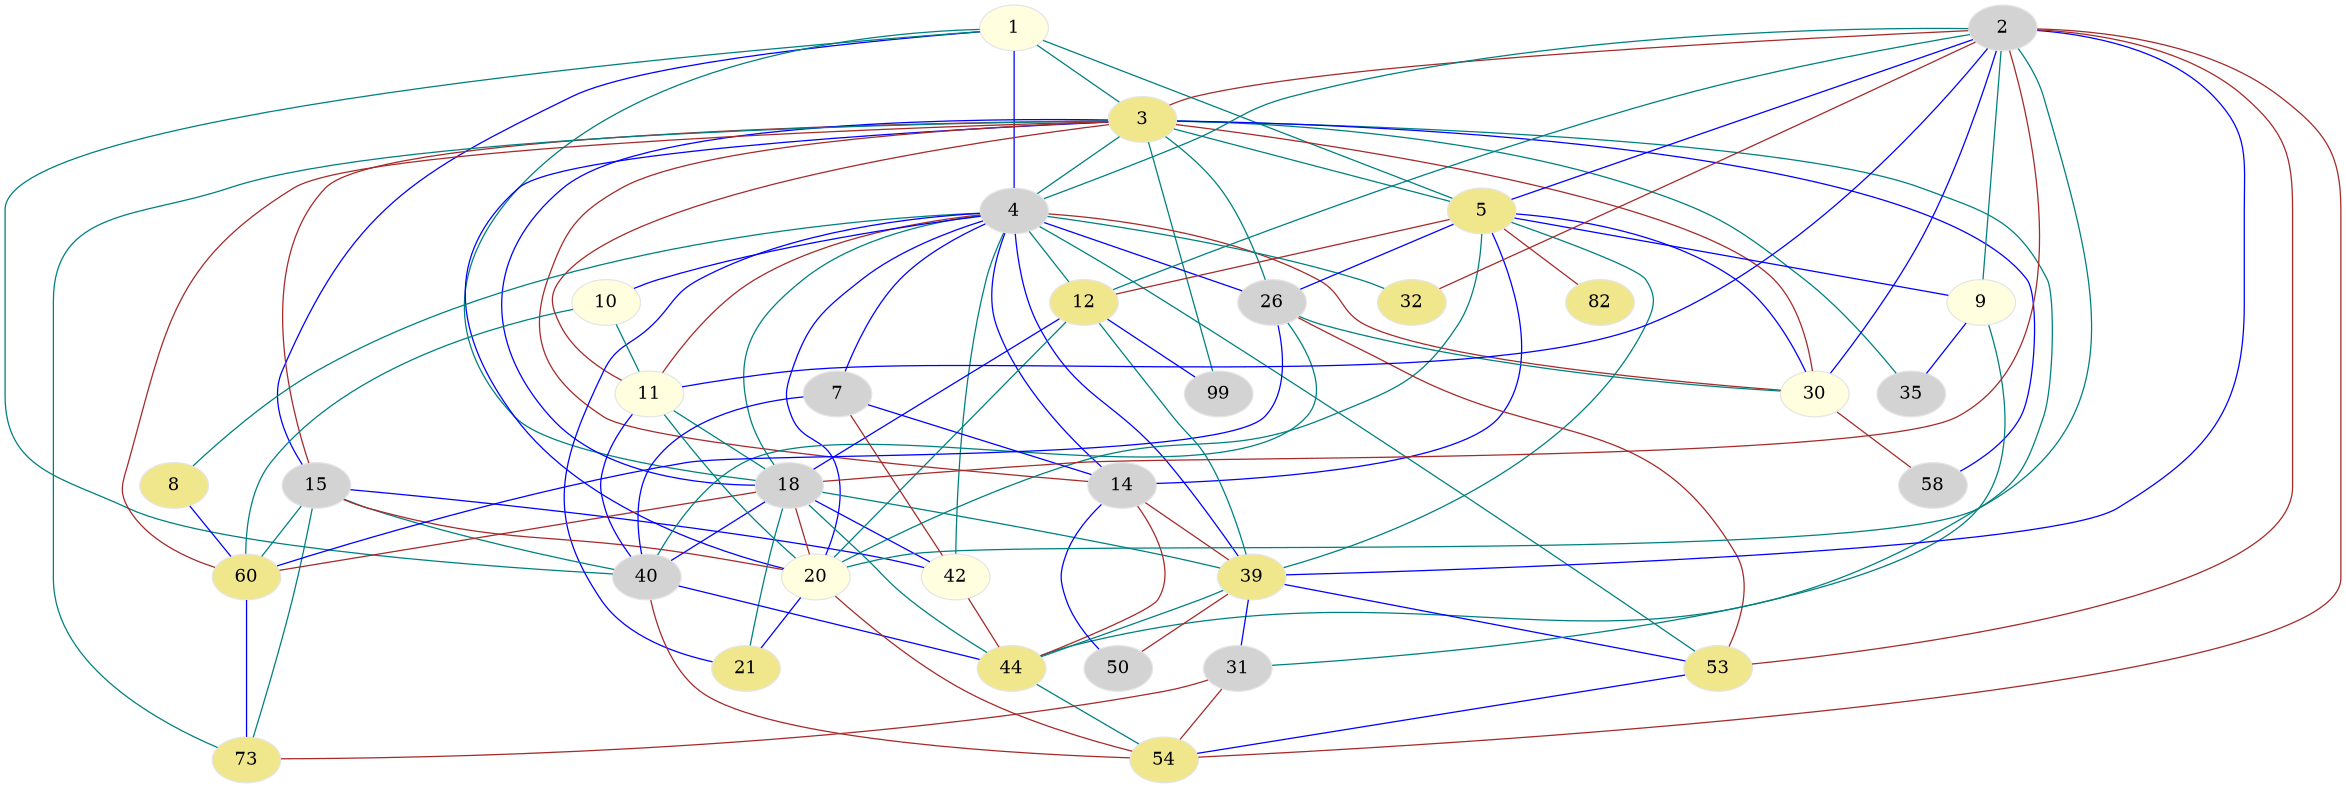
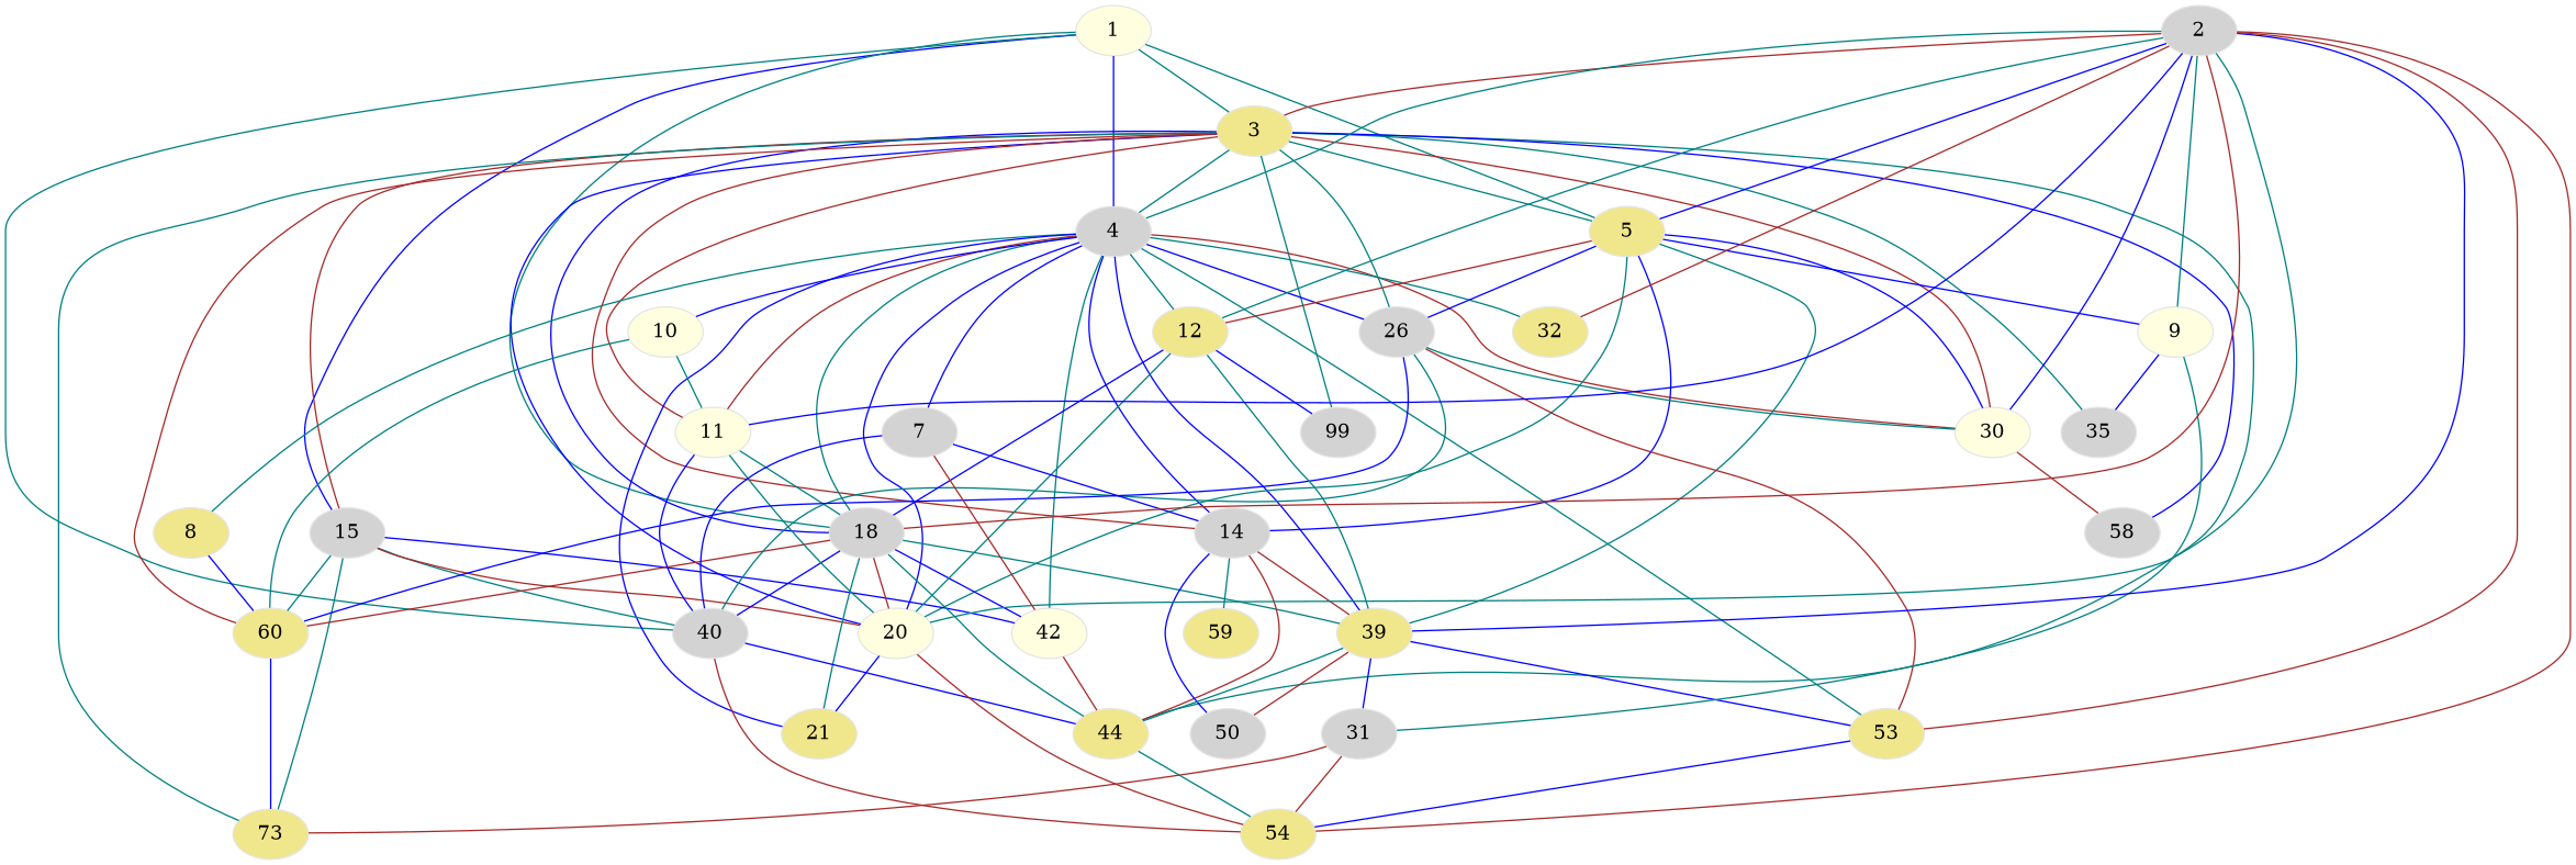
  graph {
    node [color=gray90 fillcolor=khaki style=filled]
    edge [color=teal]
    1 [fillcolor=lightyellow super="+61+118+90"]
    3 [super="+77+17+52"]
    4 [fillcolor=lightgrey super="+28+6+24"]
    5 [super="+74+111+13"]
    15 [fillcolor=lightgrey super="+113+45"]
    18 [fillcolor=lightgrey super="+106+63+114+86+79+64"]
    40 [fillcolor=lightgrey super="+96"]
    11 [fillcolor=lightyellow super="+84+16+67"]
    20 [fillcolor=lightyellow super="+49"]
    30 [fillcolor=lightyellow super="+56+89"]
    14 [fillcolor=lightgrey super="+81+98+94"]
    26 [fillcolor=lightgrey super="+102+27"]
    35 [fillcolor=lightgrey]
    44 [super="+112"]
    58 [fillcolor=lightgrey]
    60 [super="+95+71"]
    73 [super="+119"]
    99 [fillcolor=lightgrey]
    12 [super="+51+34+33"]
    n20 [label=39 super="+78+23"]
    32
    53 [super="+109"]
    7 [fillcolor=lightgrey]
    8
    10 [fillcolor=lightyellow]
    21 [super="+55+39"]
    42 [fillcolor=lightyellow super="+110"]
    9 [fillcolor=lightyellow super="+70"]
-   82
    54 [super="+57"]
    2 [fillcolor=lightgrey super="+103+92+80+25+38+91"]
    31 [fillcolor=lightgrey super="+41"]
    50 [fillcolor=lightgrey]
+   59
    1 -- 3
    1 -- 4 [color=blue]
    1 -- 5 [weight=2]
    1 -- 15 [color=blue]
    1 -- 18
    1 -- 40
    3 -- 4 [weight=2]
    3 -- 5 [weight=2]
    3 -- 15 [color=brown]
    3 -- 18 [color=blue]
    3 -- 11 [color=brown]
    3 -- 20 [color=blue]
    3 -- 30 [color=brown weight=3]
    3 -- 14 [color=brown weight=2]
    3 -- 26 [weight=2]
    3 -- 35 [weight=2]
    3 -- 44
    3 -- 58 [color=blue]
    3 -- 60 [color=brown]
    3 -- 73 [weight=2]
    3 -- 99
    4 -- 18 [weight=2]
    4 -- 11 [color=brown]
    4 -- 20 [color=blue]
    4 -- 30 [color=brown]
    4 -- 14 [color=blue]
    4 -- 26 [color=blue]
    4 -- 12 [weight=4]
    4 -- n20 [color=blue]
    4 -- 32
    4 -- 53
    4 -- 7 [color=blue]
    4 -- 8
    4 -- 10 [color=blue]
    4 -- 21 [color=blue]
    4 -- 42 [weight=2]
    5 -- 20 [weight=2]
    5 -- 30 [color=blue]
    5 -- 14 [color=blue]
    5 -- 26 [color=blue]
    5 -- 12 [color=brown weight=4]
    5 -- n20 [weight=2]
    5 -- 9 [color=blue]
-   5 -- 82 [color=brown weight=2]
    15 -- 40
    15 -- 20 [color=brown]
    15 -- 60
    15 -- 73
    15 -- 42 [color=blue]
    18 -- 40 [color=blue]
    18 -- 20 [color=brown]
    18 -- 44 [weight=2]
    18 -- 60 [color=brown weight=2]
    18 -- n20
    18 -- 21
    18 -- 42 [color=blue]
    40 -- 44 [color=blue]
    40 -- 54 [color=brown]
    11 -- 18 [weight=3]
    11 -- 40 [color=blue]
    11 -- 20 [weight=2]
    20 -- 21 [color=blue weight=2]
    20 -- 54 [color=brown]
    30 -- 58 [color=brown]
    14 -- 44 [color=brown]
    14 -- n20 [color=brown weight=2]
    14 -- 50 [color=blue]
+   14 -- 59 [weight=2]
    26 -- 40
    26 -- 30
    26 -- 60 [color=blue]
    26 -- 53 [color=brown]
    44 -- 54
    60 -- 73 [color=blue]
    12 -- 18 [color=blue]
    12 -- 20
    12 -- 99 [color=blue]
    12 -- n20 [weight=2]
    n20 -- 44
    n20 -- 53 [color=blue]
    n20 -- 31 [color=blue]
    n20 -- 50 [color=brown]
    53 -- 54 [color=blue]
    7 -- 40 [color=blue]
    7 -- 14 [color=blue]
    7 -- 42 [color=brown]
    8 -- 60 [color=blue]
    10 -- 11
    10 -- 60
    42 -- 44 [color=brown]
    9 -- 35 [color=blue]
    9 -- 31
    2 -- 3 [color=brown weight=3]
    2 -- 4
    2 -- 5 [color=blue]
    2 -- 18 [color=brown weight=3]
    2 -- 11 [color=blue weight=2]
    2 -- 20
    2 -- 30 [color=blue]
    2 -- 12
    2 -- n20 [color=blue weight=4]
    2 -- 32 [color=brown]
    2 -- 53 [color=brown]
    2 -- 9
    2 -- 54 [color=brown]
    31 -- 73 [color=brown]
    31 -- 54 [color=brown]
  }
